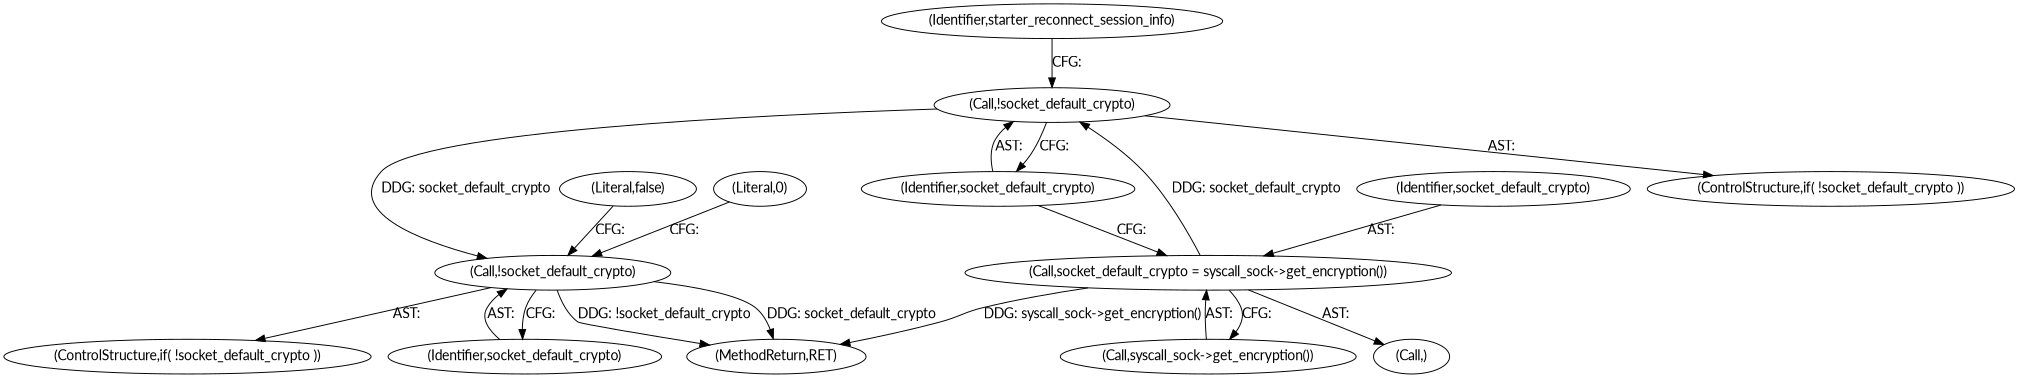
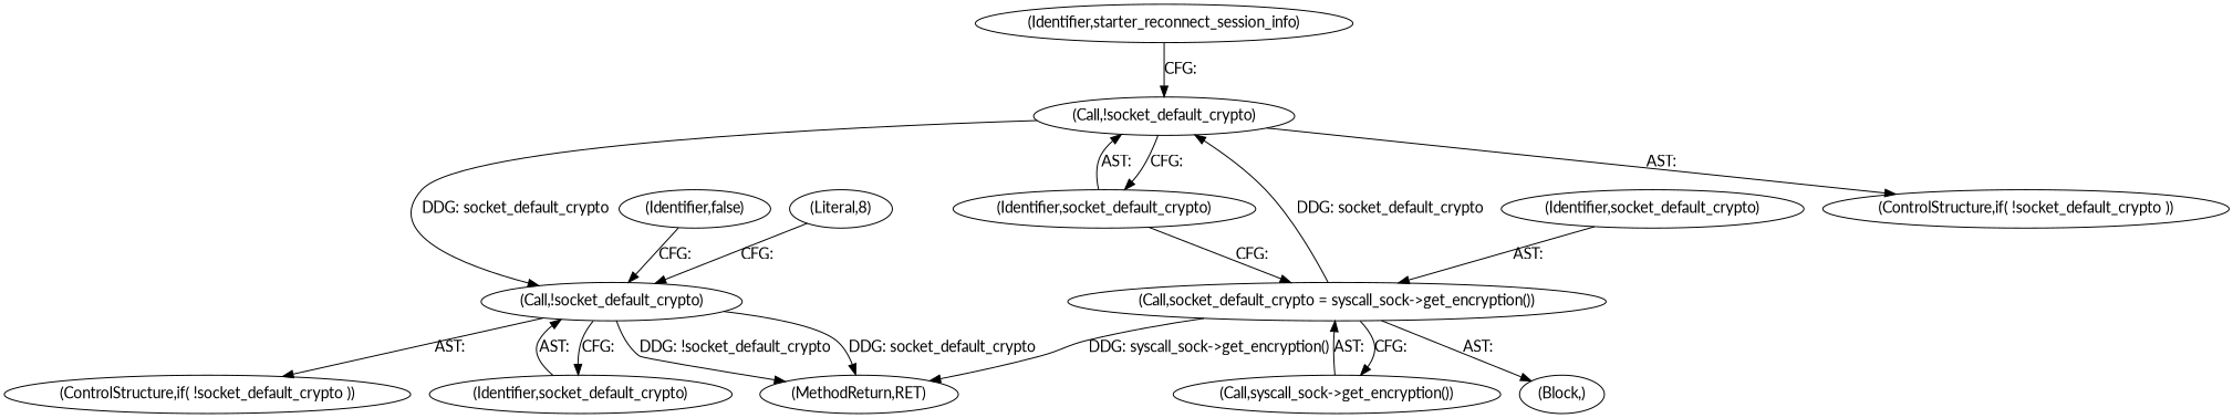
  digraph {
    fontname=Lato
    node [fontname=Lato]
    edge [fontname=Lato]
    n1 [label="(Call,!socket_default_crypto)"]
    n2 [label="(Call,!socket_default_crypto)"]
    n3 [label="(Identifier,socket_default_crypto)"]
    n4 [label="(ControlStructure,if( !socket_default_crypto ))"]
    n5 [label="(MethodReturn,RET)"]
    n6 [label="(ControlStructure,if( !socket_default_crypto ))"]
    n7 [label="(Identifier,socket_default_crypto)"]
    n8 [label="(Call,socket_default_crypto = syscall_sock->get_encryption())"]
    n9 [label="(Call,syscall_sock->get_encryption())"]
-   n10 [label="(Call,)"]
+   n10 [label="(Block,)"]
    n11 [label="(Identifier,socket_default_crypto)"]
    n12 [label="(Identifier,starter_reconnect_session_info)"]
-   n13 [label="(Literal,false)"]
-   n14 [label="(Literal,0)"]
+   n13 [label="(Identifier,false)"]
+   n14 [label="(Literal,8)"]
    n1 -> n2 [label="DDG: socket_default_crypto"]
    n1 -> n3 [label="CFG: "]
    n1 -> n4 [label="AST: "]
    n2 -> n5 [label="DDG: socket_default_crypto"]
    n2 -> n5 [label="DDG: !socket_default_crypto"]
    n2 -> n6 [label="AST: "]
    n2 -> n7 [label="CFG: "]
    n3 -> n1 [label="AST: "]
    n3 -> n8 [label="CFG: "]
    n7 -> n2 [label="AST: "]
    n8 -> n1 [label="DDG: socket_default_crypto"]
    n8 -> n5 [label="DDG: syscall_sock->get_encryption()"]
    n8 -> n9 [label="CFG: "]
    n8 -> n10 [label="AST: "]
    n9 -> n8 [label="AST: "]
    n11 -> n8 [label="AST: "]
    n12 -> n1 [label="CFG: "]
    n13 -> n2 [label="CFG: "]
    n14 -> n2 [label="CFG: "]
  }
